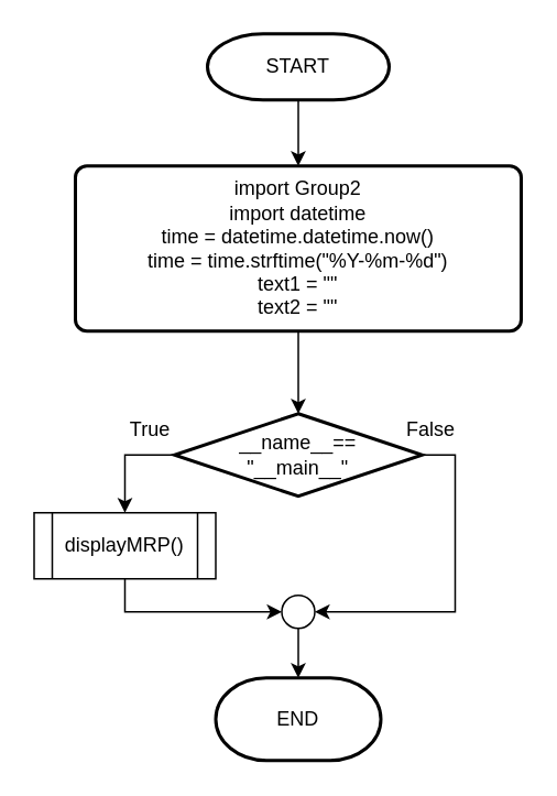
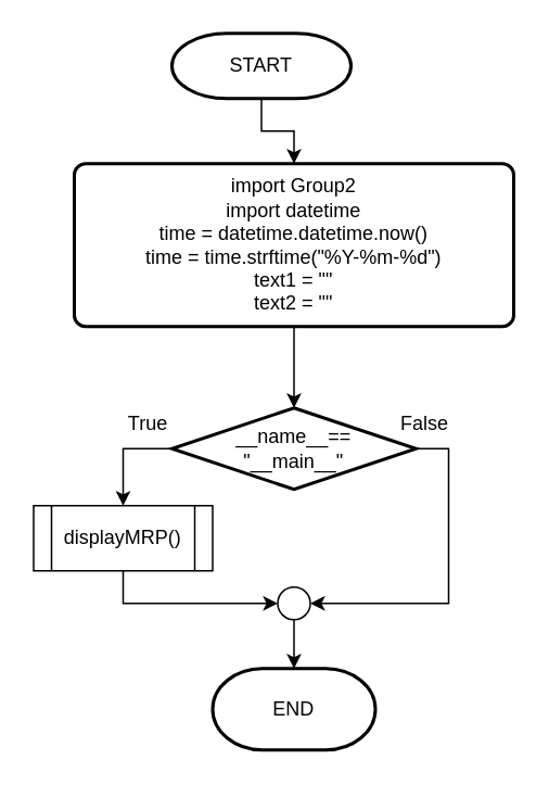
  <mxCell id="0" />
  <mxCell id="1" parent="0" />
  <mxCell id="2" value="" style="edgeStyle=orthogonalEdgeStyle;rounded=0;orthogonalLoop=1;jettySize=auto;html=1;" parent="1" source="3" target="5" edge="1"><mxGeometry relative="1" as="geometry" /></mxCell>
- <mxCell id="3" value="START" style="strokeWidth=2;html=1;shape=mxgraph.flowchart.terminator;whiteSpace=wrap;" parent="1" vertex="1"><mxGeometry x="125" y="20" width="110" height="40" as="geometry" /></mxCell>
+ <mxCell id="3" value="START" style="strokeWidth=2;html=1;shape=mxgraph.flowchart.terminator;whiteSpace=wrap;" parent="1" vertex="1"><mxGeometry x="105" y="20" width="110" height="40" as="geometry" /></mxCell>
  <mxCell id="4" value="" style="edgeStyle=orthogonalEdgeStyle;rounded=0;orthogonalLoop=1;jettySize=auto;html=1;" parent="1" source="5" target="8" edge="1"><mxGeometry relative="1" as="geometry" /></mxCell>
  <mxCell id="5" value="import Group2&lt;br&gt;import datetime&lt;br&gt;&lt;div&gt;time = datetime.datetime.now()&lt;/div&gt;&lt;div&gt;time = time.strftime(&quot;%Y-%m-%d&quot;)&lt;/div&gt;&lt;div&gt;text1 = &quot;&quot;&lt;/div&gt;&lt;div&gt;text2 = &quot;&quot;&lt;/div&gt;" style="rounded=1;whiteSpace=wrap;html=1;absoluteArcSize=1;arcSize=14;strokeWidth=2;" parent="1" vertex="1"><mxGeometry x="45" y="100" width="270" height="100" as="geometry" /></mxCell>
  <mxCell id="6" style="edgeStyle=orthogonalEdgeStyle;rounded=0;orthogonalLoop=1;jettySize=auto;html=1;exitX=0;exitY=0.5;exitDx=0;exitDy=0;exitPerimeter=0;entryX=0.5;entryY=0;entryDx=0;entryDy=0;" parent="1" source="8" target="10" edge="1"><mxGeometry relative="1" as="geometry" /></mxCell>
  <mxCell id="7" style="edgeStyle=orthogonalEdgeStyle;rounded=0;orthogonalLoop=1;jettySize=auto;html=1;exitX=1;exitY=0.5;exitDx=0;exitDy=0;exitPerimeter=0;entryX=1;entryY=0.5;entryDx=0;entryDy=0;entryPerimeter=0;" parent="1" source="8" target="12" edge="1"><mxGeometry relative="1" as="geometry" /></mxCell>
  <mxCell id="8" value="__name__==&lt;br&gt;&quot;__main__&quot;" style="strokeWidth=2;html=1;shape=mxgraph.flowchart.decision;whiteSpace=wrap;" parent="1" vertex="1"><mxGeometry x="105" y="250" width="150" height="50" as="geometry" /></mxCell>
  <mxCell id="9" style="edgeStyle=orthogonalEdgeStyle;rounded=0;orthogonalLoop=1;jettySize=auto;html=1;exitX=0.5;exitY=1;exitDx=0;exitDy=0;entryX=0;entryY=0.5;entryDx=0;entryDy=0;entryPerimeter=0;" parent="1" source="10" target="12" edge="1"><mxGeometry relative="1" as="geometry" /></mxCell>
  <mxCell id="10" value="displayMRP()" style="shape=process;whiteSpace=wrap;html=1;backgroundOutline=1;" parent="1" vertex="1"><mxGeometry x="20" y="310" width="110" height="40" as="geometry" /></mxCell>
  <mxCell id="11" style="edgeStyle=orthogonalEdgeStyle;rounded=0;orthogonalLoop=1;jettySize=auto;html=1;exitX=0.5;exitY=1;exitDx=0;exitDy=0;exitPerimeter=0;entryX=0.5;entryY=0;entryDx=0;entryDy=0;entryPerimeter=0;" parent="1" source="12" target="15" edge="1"><mxGeometry relative="1" as="geometry" /></mxCell>
  <mxCell id="12" value="" style="verticalLabelPosition=bottom;verticalAlign=top;html=1;shape=mxgraph.flowchart.on-page_reference;" parent="1" vertex="1"><mxGeometry x="170" y="360" width="20" height="20" as="geometry" /></mxCell>
  <mxCell id="13" value="True" style="text;html=1;align=center;verticalAlign=middle;resizable=0;points=[];autosize=1;strokeColor=none;fillColor=none;" parent="1" vertex="1"><mxGeometry x="70" y="250" width="40" height="20" as="geometry" /></mxCell>
  <mxCell id="14" value="False" style="text;html=1;align=center;verticalAlign=middle;resizable=0;points=[];autosize=1;strokeColor=none;fillColor=none;" parent="1" vertex="1"><mxGeometry x="240" y="250" width="40" height="20" as="geometry" /></mxCell>
  <mxCell id="15" value="END" style="strokeWidth=2;html=1;shape=mxgraph.flowchart.terminator;whiteSpace=wrap;" parent="1" vertex="1"><mxGeometry x="130" y="410" width="100" height="50" as="geometry" /></mxCell>
